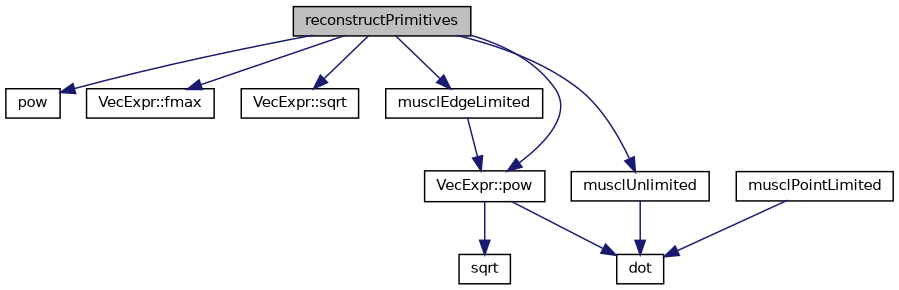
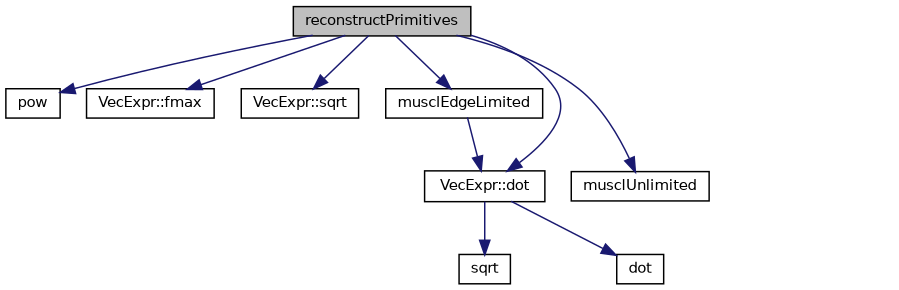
  digraph {
    rankdir=TB
    node [color=black fillcolor=white fontname=Helvetica fontsize=10 shape=record style=filled]
    edge [color=midnightblue fontname=Helvetica fontsize=10 labelfontname=Helvetica labelfontsize=10 style=solid]
    n1 [fillcolor=grey75 fontcolor=black height=0.2 label=reconstructPrimitives width=0.4]
    n2 [height=0.2 label=pow width=0.4]
    n3 [height=0.2 label="VecExpr::fmax" width=0.4]
    n4 [height=0.2 label="VecExpr::sqrt" width=0.4]
    n5 [height=0.2 label=musclEdgeLimited width=0.4]
-   n6 [height=0.2 label="VecExpr::pow" width=0.4]
+   n6 [height=0.2 label="VecExpr::dot" width=0.4]
    n7 [height=0.2 label=musclUnlimited width=0.4]
    n8 [height=0.2 label=sqrt width=0.4]
    n9 [height=0.2 label=dot width=0.4]
-   n10 [height=0.2 label=musclPointLimited width=0.4]
    n1 -> n2
    n1 -> n3
    n1 -> n4
    n1 -> n5
    n1 -> n6
    n1 -> n7
    n5 -> n6
    n6 -> n8
    n6 -> n9
-   n7 -> n9
-   n10 -> n9
  }
